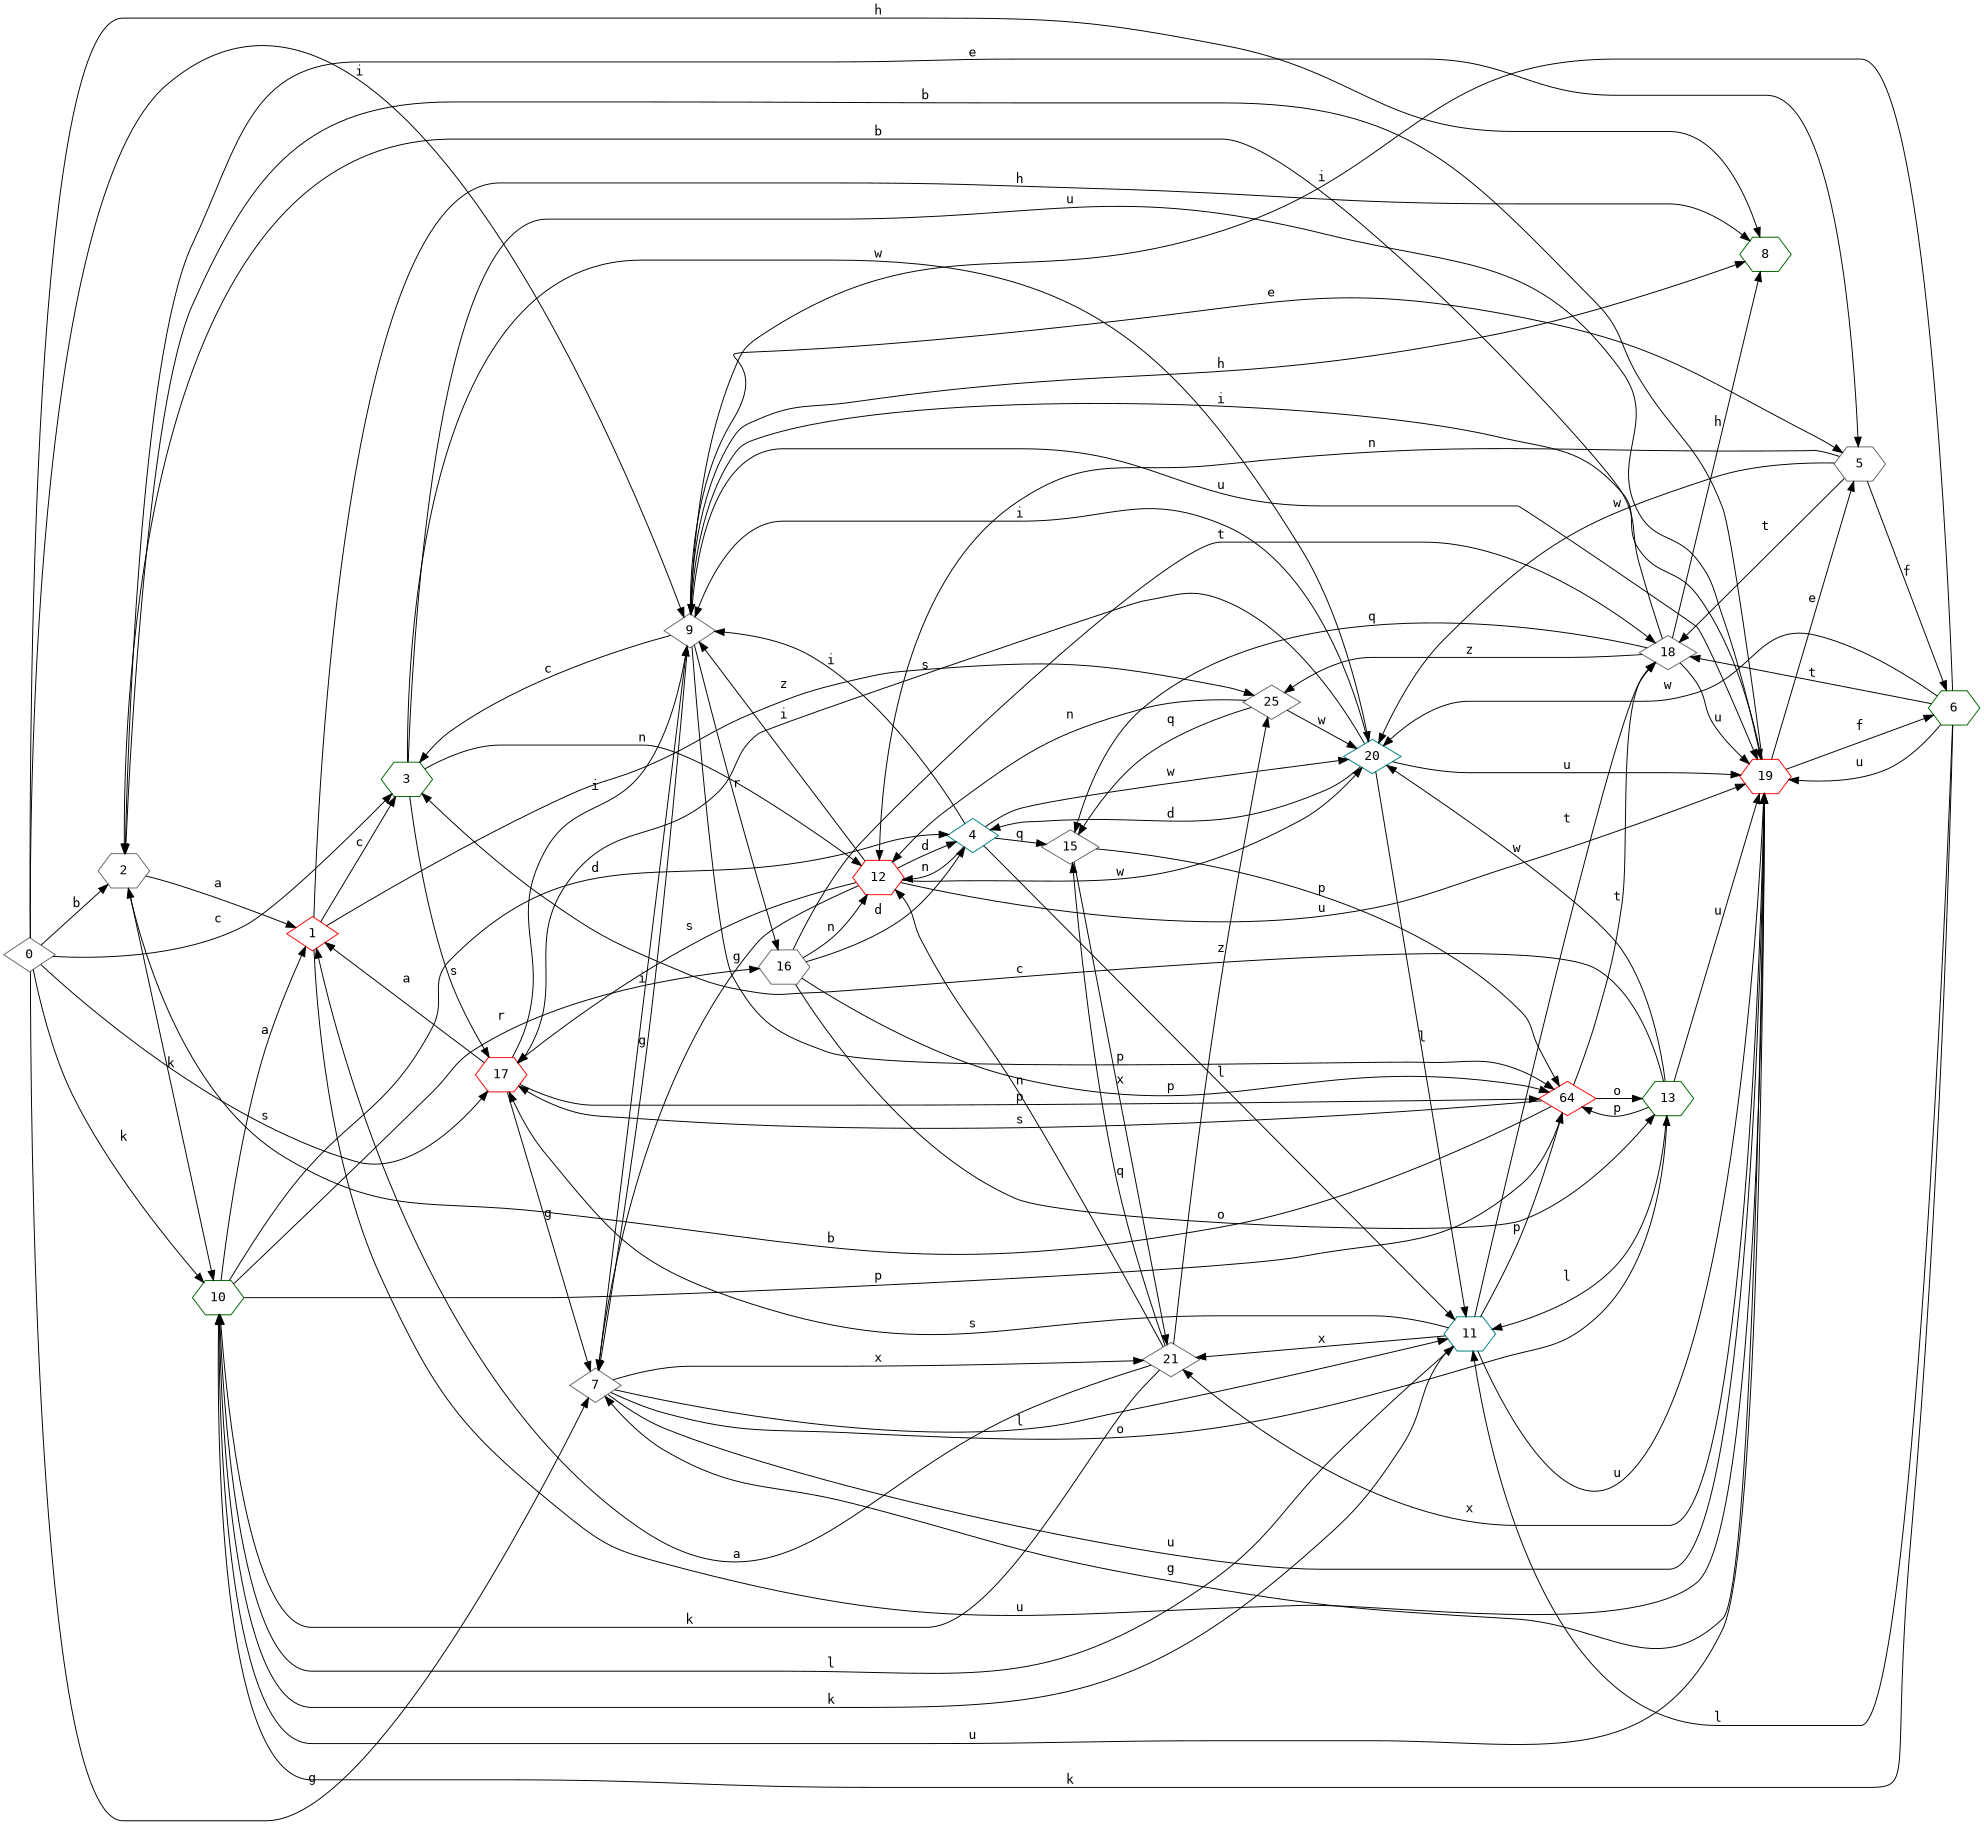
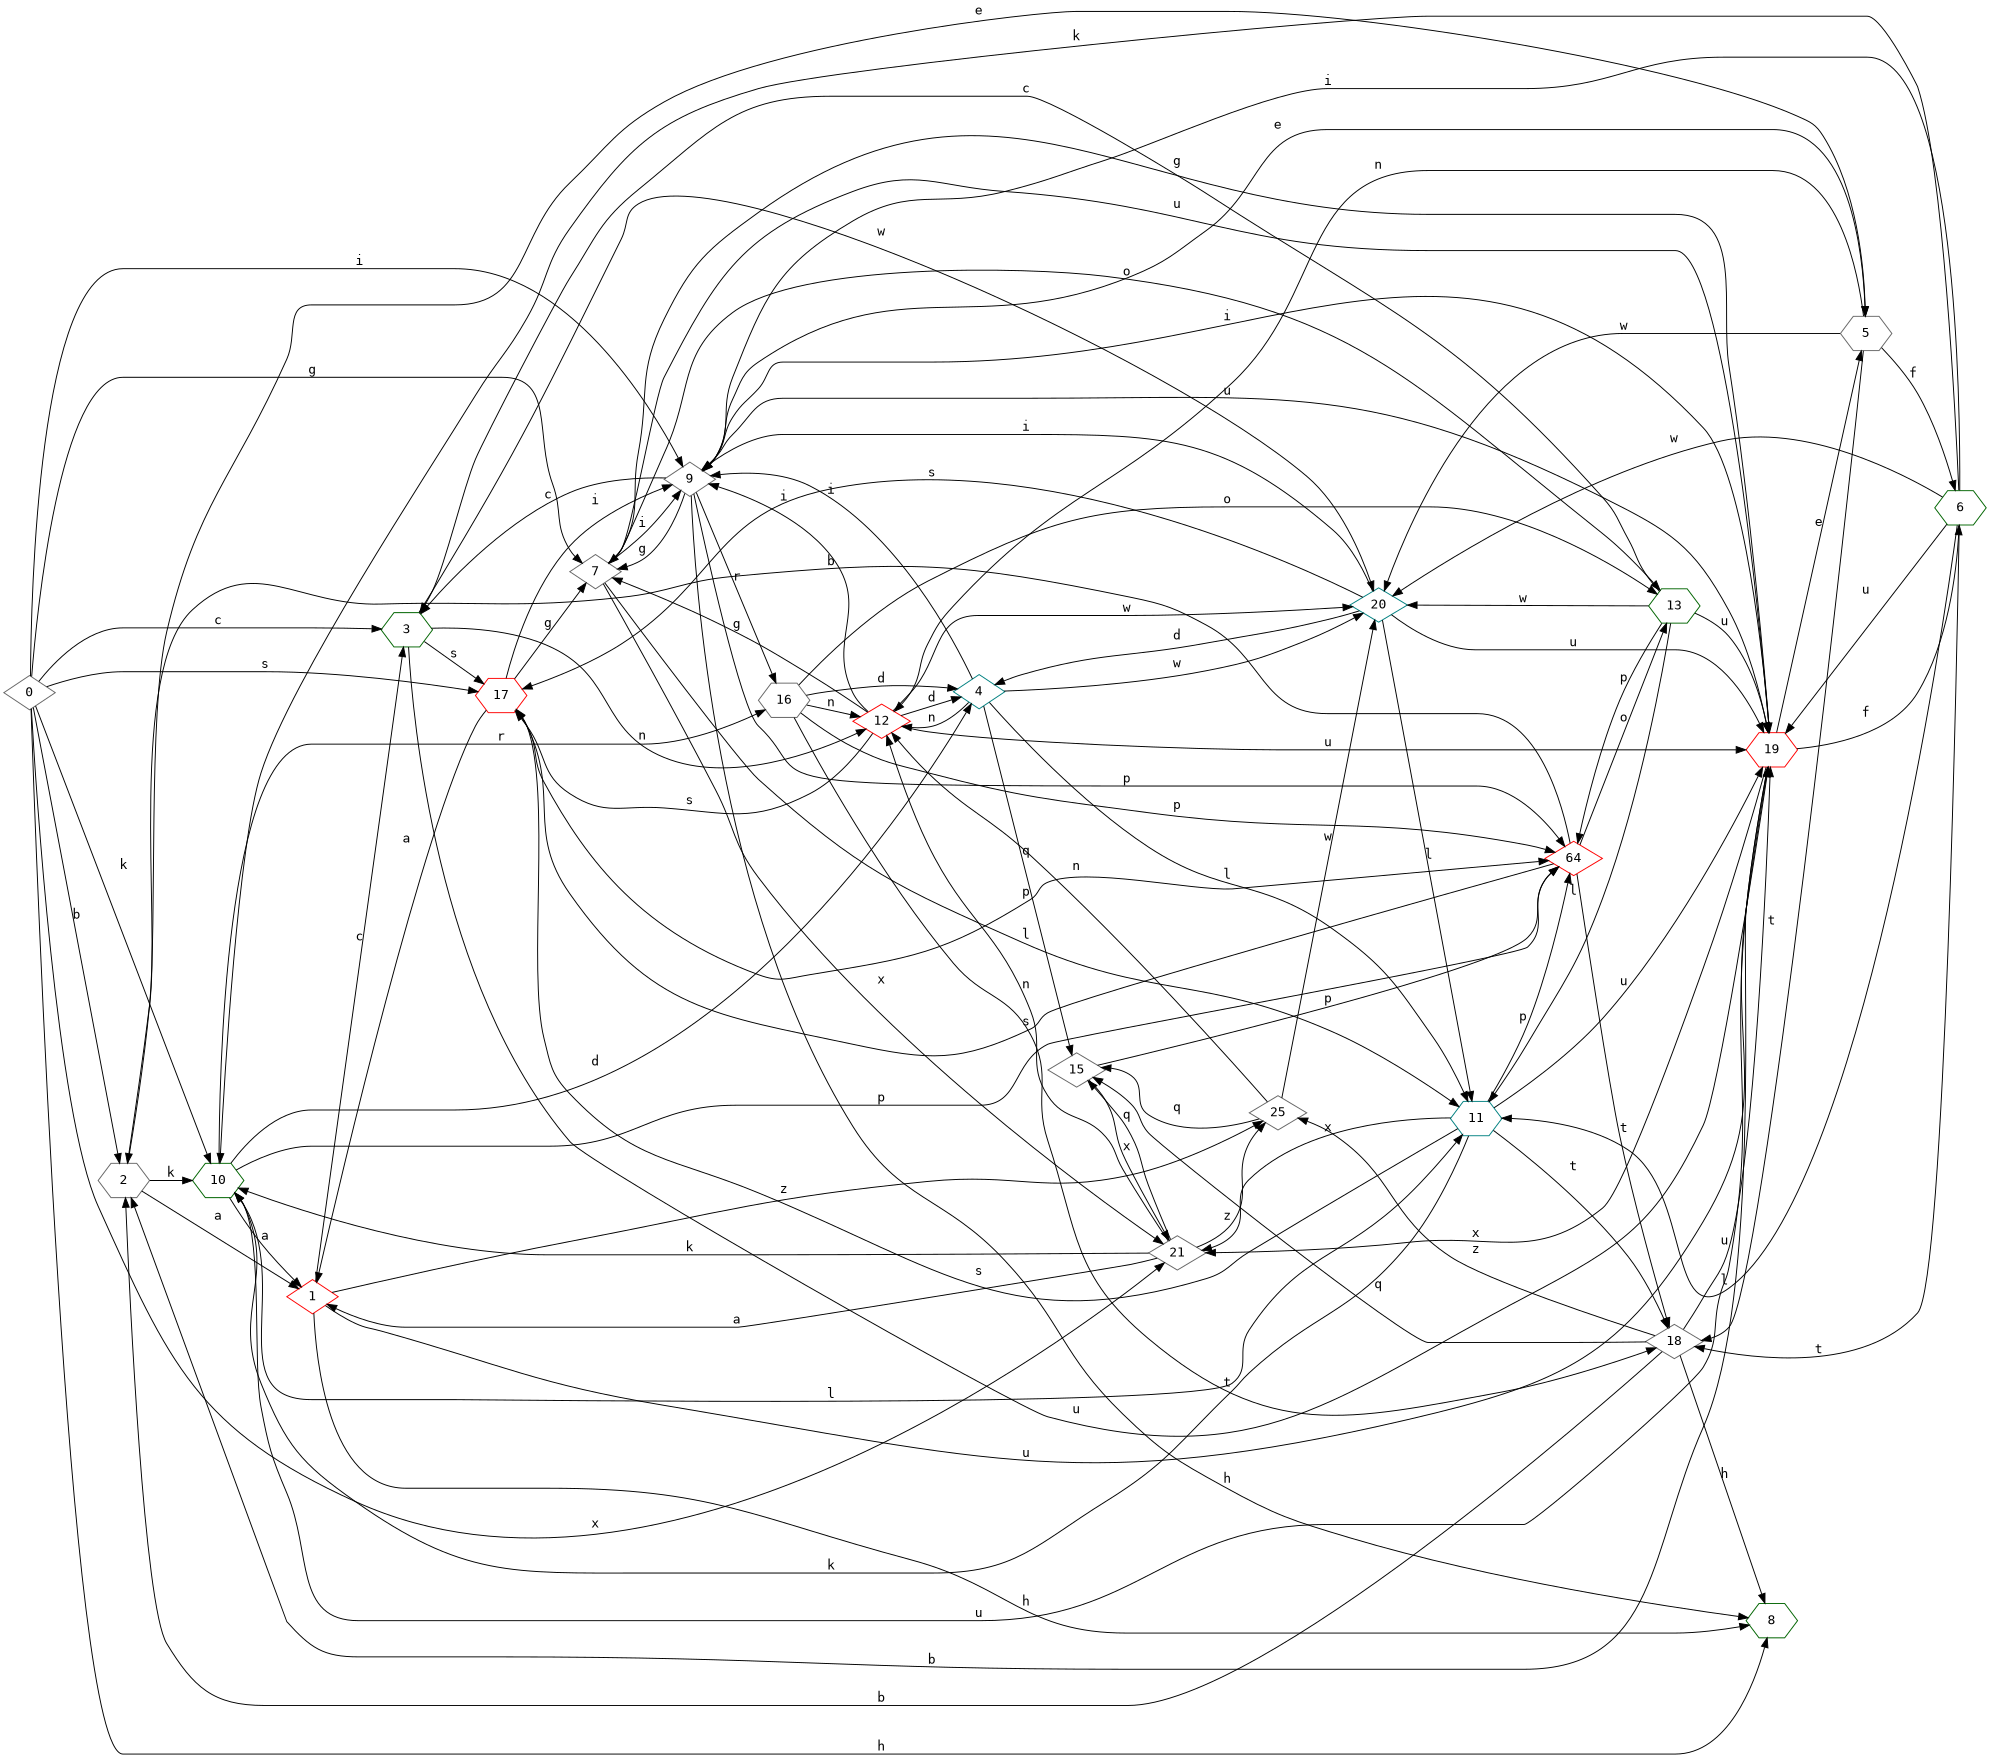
  strict digraph {
    fontname="DejaVu Sans Mono"
    rankdir=LR
    node [color=gray40 fontname="DejaVu Sans Mono" shape=hexagon]
    edge [fontname="DejaVu Sans Mono"]
    2
    0 [shape=diamond]
    3 [color=darkgreen]
    7 [shape=diamond]
    8 [color=darkgreen]
    9 [shape=diamond]
    10 [color=darkgreen]
    17 [color=red]
    21 [shape=diamond]
    1 [color=red shape=diamond]
    5
    19 [color=red]
-   12 [color=red]
+   12 [color=red shape=diamond]
    20 [color=teal shape=diamond]
    11 [color=teal]
    13 [color=darkgreen]
    n17 [color=red label=64 shape=diamond]
    16
    4 [color=teal shape=diamond]
    25 [shape=diamond]
    15 [shape=diamond]
    6 [color=darkgreen]
    18 [shape=diamond]
    2 -> 10 [label=k]
    2 -> 1 [label=a]
    2 -> 5 [label=e]
    0 -> 2 [label=b]
    0 -> 3 [label=c]
    0 -> 7 [label=g]
    0 -> 8 [label=h]
    0 -> 9 [label=i]
    0 -> 10 [label=k]
    0 -> 17 [label=s]
+   0 -> 21 [label=x]
    3 -> 17 [label=s]
    3 -> 19 [label=u]
    3 -> 12 [label=n]
    3 -> 20 [label=w]
    7 -> 9 [label=i]
    7 -> 21 [label=x]
    7 -> 19 [label=u]
    7 -> 11 [label=l]
    7 -> 13 [label=o]
    9 -> 3 [label=c]
    9 -> 7 [label=g]
    9 -> 8 [label=h]
    9 -> 5 [label=e]
    9 -> 19 [label=u]
    9 -> n17 [label=p]
    9 -> 16 [label=r]
    10 -> 1 [label=a]
-   10 -> 19 [label=u]
+   19 -> 10 [label=u]
    10 -> 11 [label=l]
    10 -> n17 [label=p]
    10 -> 16 [label=r]
    10 -> 4 [label=d]
    17 -> 7 [label=g]
    17 -> 9 [label=i]
    17 -> 1 [label=a]
    17 -> n17 [label=p]
    21 -> 10 [label=k]
    21 -> 1 [label=a]
    21 -> 12 [label=n]
    21 -> 25 [label=z]
    21 -> 15 [label=q]
    1 -> 3 [label=c]
    1 -> 8 [label=h]
    1 -> 19 [label=u]
    1 -> 25 [label=z]
    5 -> 12 [label=n]
    5 -> 20 [label=w]
    5 -> 6 [label=f]
    5 -> 18 [label=t]
    19 -> 2 [label=b]
    19 -> 7 [label=g]
    19 -> 9 [label=i]
    19 -> 21 [label=x]
    19 -> 5 [label=e]
    19 -> 6 [label=f]
    12 -> 7 [label=g]
    12 -> 9 [label=i]
    12 -> 17 [label=s]
    12 -> 19 [label=u]
    12 -> 20 [label=w]
    12 -> 4 [label=d]
    20 -> 9 [label=i]
    20 -> 17 [label=s]
    20 -> 19 [label=u]
    20 -> 11 [label=l]
    20 -> 4 [label=d]
    11 -> 10 [label=k]
    11 -> 17 [label=s]
    11 -> 21 [label=x]
    11 -> 19 [label=u]
    11 -> n17 [label=p]
    11 -> 18 [label=t]
    13 -> 3 [label=c]
    13 -> 19 [label=u]
    13 -> 20 [label=w]
    13 -> 11 [label=l]
    13 -> n17 [label=p]
    n17 -> 2 [label=b]
    n17 -> 17 [label=s]
    n17 -> 13 [label=o]
    n17 -> 18 [label=t]
    16 -> 12 [label=n]
    16 -> 13 [label=o]
    16 -> n17 [label=p]
    16 -> 4 [label=d]
    16 -> 18 [label=t]
    4 -> 9 [label=i]
    4 -> 12 [label=n]
    4 -> 20 [label=w]
    4 -> 11 [label=l]
    4 -> 15 [label=q]
    25 -> 12 [label=n]
    25 -> 20 [label=w]
    25 -> 15 [label=q]
    15 -> 21 [label=x]
    15 -> n17 [label=p]
    6 -> 9 [label=i]
    6 -> 10 [label=k]
    6 -> 19 [label=u]
    6 -> 20 [label=w]
    6 -> 11 [label=l]
    6 -> 18 [label=t]
    18 -> 2 [label=b]
    18 -> 8 [label=h]
    18 -> 19 [label=u]
    18 -> 25 [label=z]
    18 -> 15 [label=q]
  }
